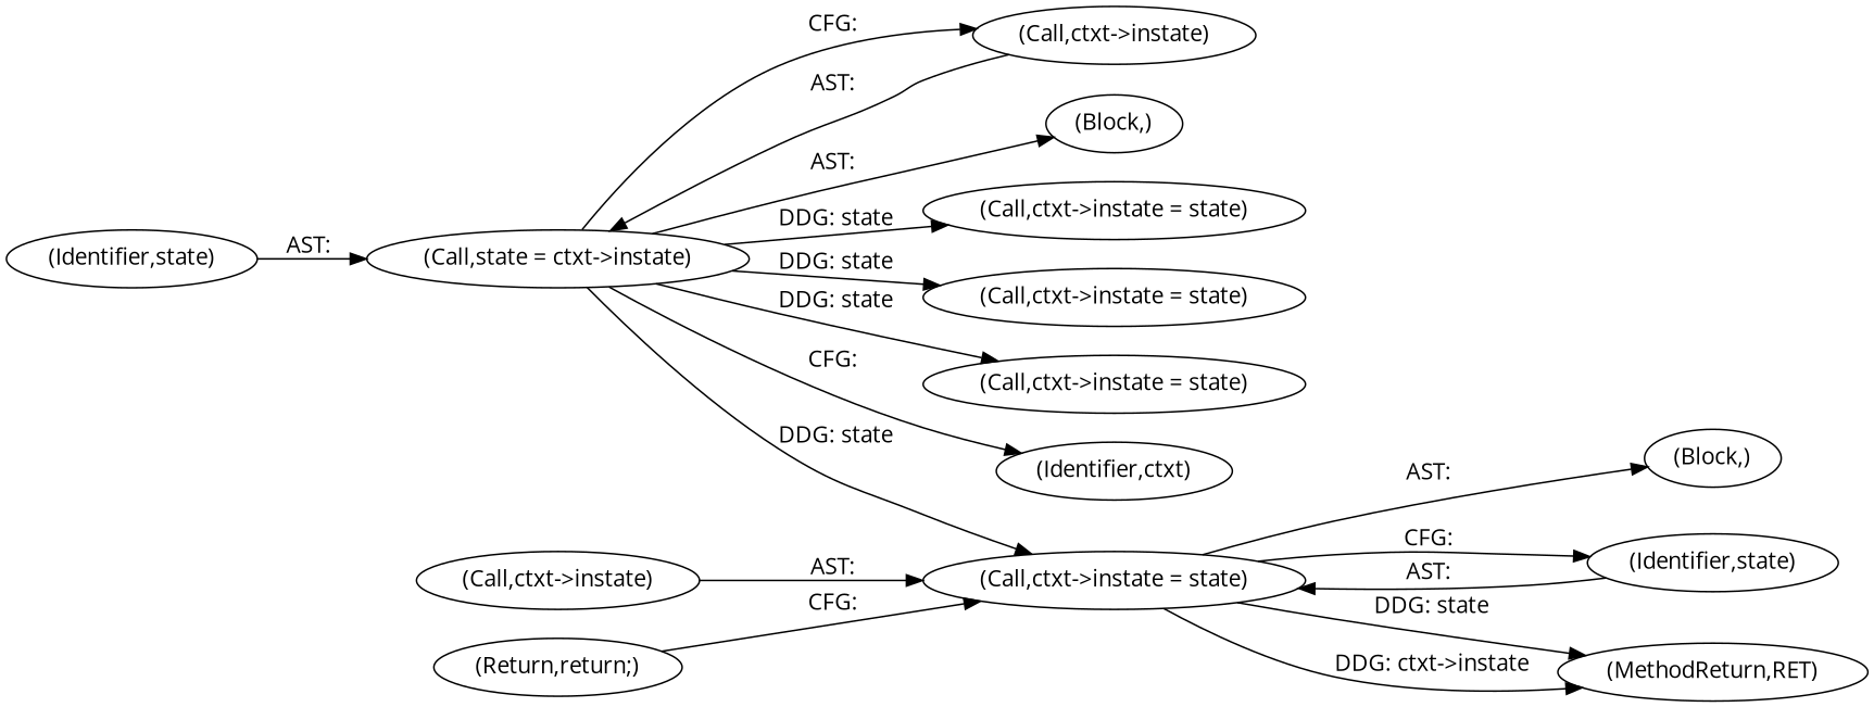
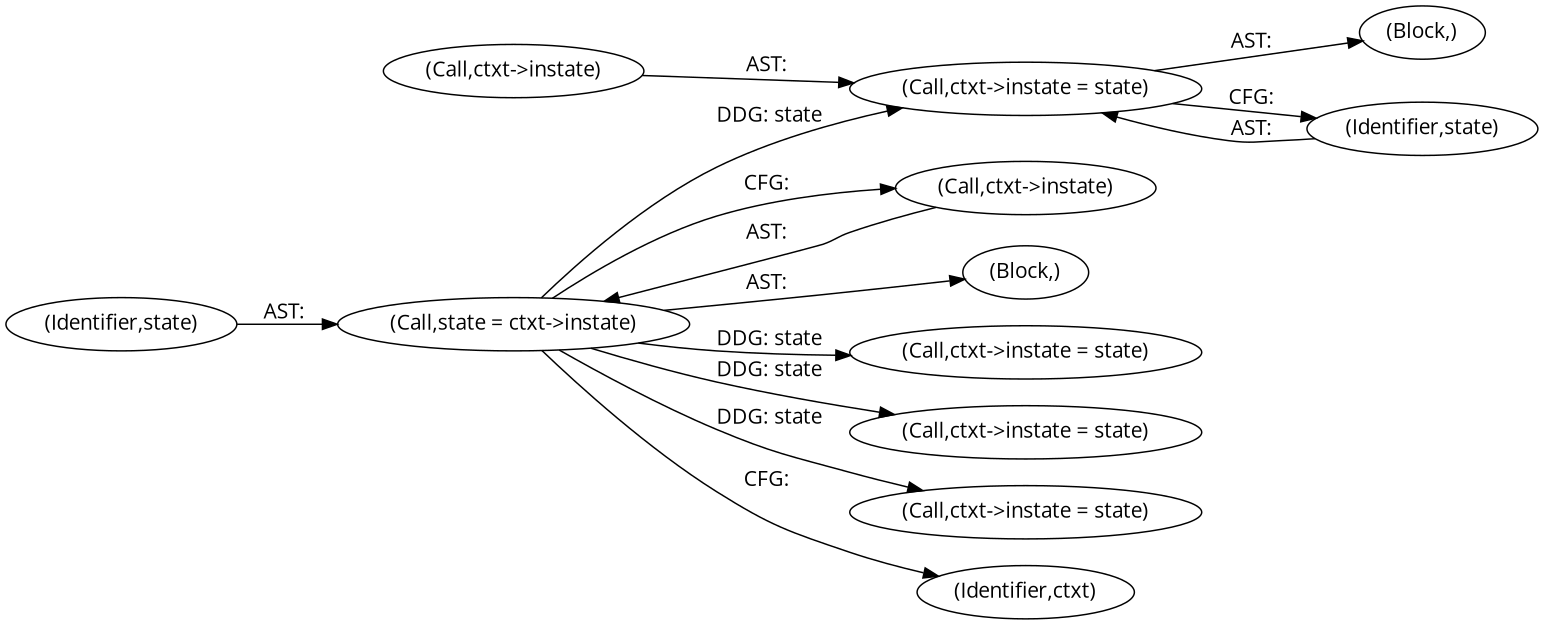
  digraph {
    fontname="Open Sans"
    rankdir=LR
    node [fontname="Open Sans"]
    edge [fontname="Open Sans"]
    n1 [label="(Call,ctxt->instate = state)"]
    n2 [label="(Block,)"]
    n3 [label="(Identifier,state)"]
-   n4 [label="(MethodReturn,RET)"]
    n5 [label="(Call,state = ctxt->instate)"]
    n6 [label="(Call,ctxt->instate)"]
    n7 [label="(Block,)"]
    n8 [label="(Call,ctxt->instate = state)"]
    n9 [label="(Call,ctxt->instate = state)"]
    n10 [label="(Call,ctxt->instate = state)"]
    n11 [label="(Identifier,ctxt)"]
    n12 [label="(Call,ctxt->instate)"]
    n13 [label="(Identifier,state)"]
-   n14 [label="(Return,return;)"]
    n1 -> n2 [label="AST: "]
    n1 -> n3 [label="CFG: "]
-   n1 -> n4 [label="DDG: state"]
-   n1 -> n4 [label="DDG: ctxt->instate"]
    n3 -> n1 [label="AST: "]
    n5 -> n1 [label="DDG: state"]
    n5 -> n6 [label="CFG: "]
    n5 -> n7 [label="AST: "]
    n5 -> n8 [label="DDG: state"]
    n5 -> n9 [label="DDG: state"]
    n5 -> n10 [label="DDG: state"]
    n5 -> n11 [label="CFG: "]
    n6 -> n5 [label="AST: "]
    n12 -> n1 [label="AST: "]
    n13 -> n5 [label="AST: "]
-   n14 -> n1 [label="CFG: "]
  }
